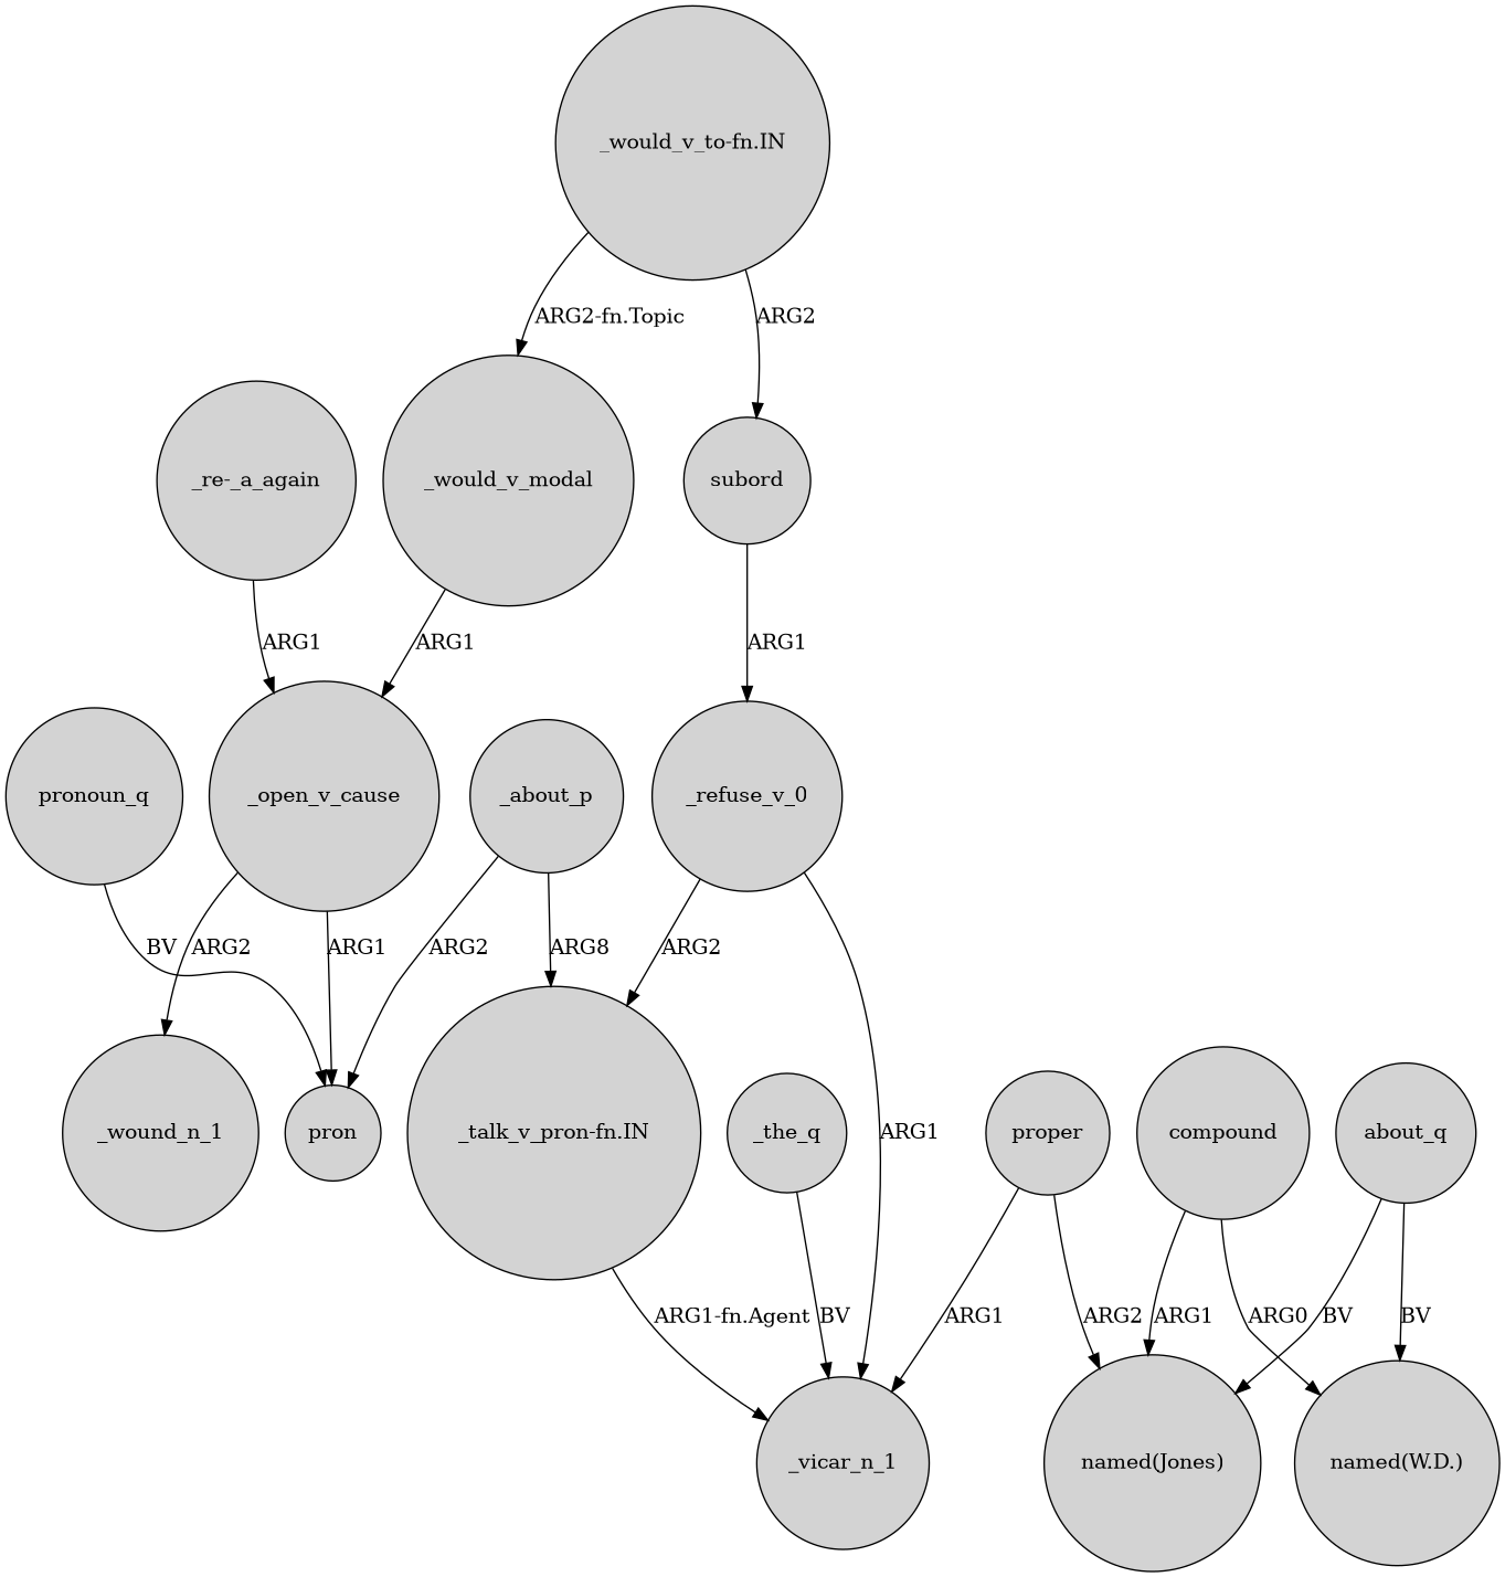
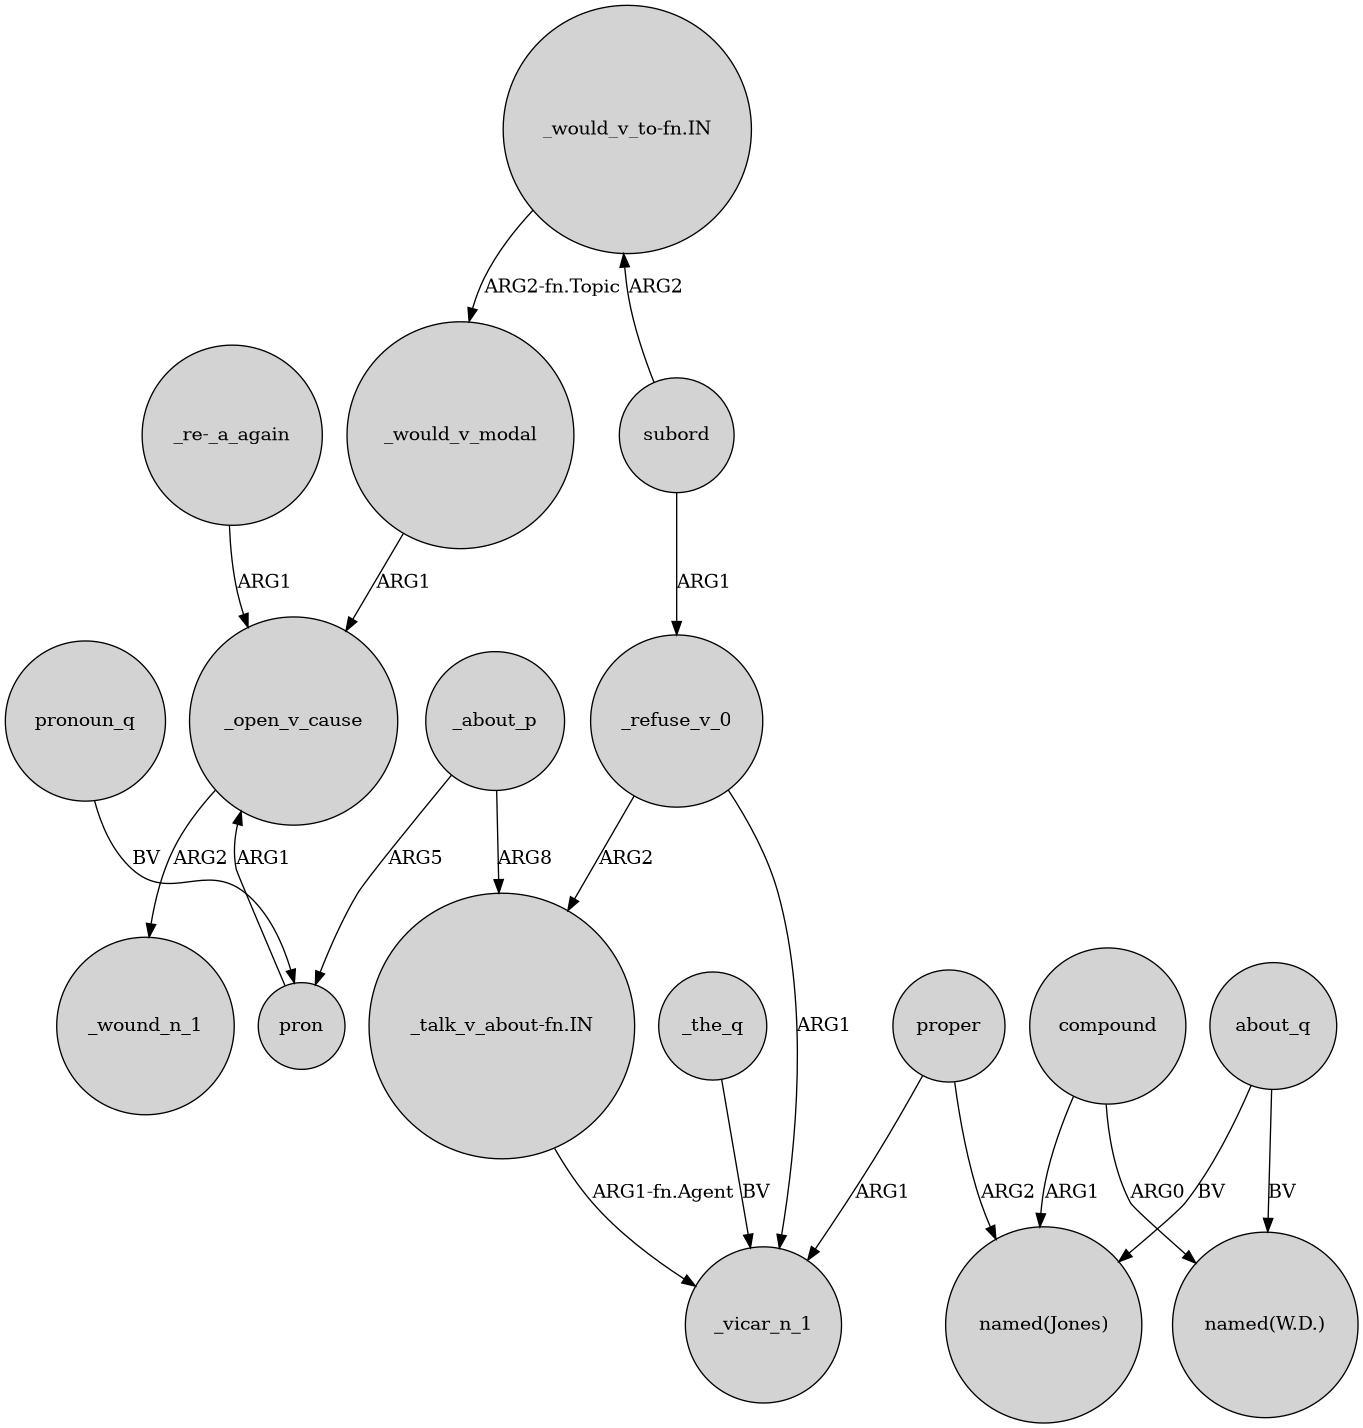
  digraph {
    node [shape=circle style=filled]
    n1 [label="_would_v_to-fn.IN"]
    _would_v_modal
    _open_v_cause
    pron
    _wound_n_1
    _about_p
-   "_talk_v_about-fn.IN" [label="_talk_v_pron-fn.IN"]
+   "_talk_v_about-fn.IN"
    _vicar_n_1
    n9 [label=_refuse_v_0]
    _the_q
    subord
    n12 [label=about_q]
    "named(W.D.)"
    "named(Jones)"
    "_re-_a_again"
    pronoun_q
    n17 [label=proper]
    compound
    n1 -> _would_v_modal [label="ARG2-fn.Topic"]
    _would_v_modal -> _open_v_cause [label=ARG1]
-   _open_v_cause -> pron [label=ARG1]
+   pron -> _open_v_cause [label=ARG1]
    _open_v_cause -> _wound_n_1 [label=ARG2]
-   _about_p -> pron [label=ARG2]
+   _about_p -> pron [label=ARG5]
    _about_p -> "_talk_v_about-fn.IN" [label=ARG8]
    "_talk_v_about-fn.IN" -> _vicar_n_1 [label="ARG1-fn.Agent"]
    n9 -> "_talk_v_about-fn.IN" [label=ARG2]
    n9 -> _vicar_n_1 [label=ARG1]
    _the_q -> _vicar_n_1 [label=BV]
-   n1 -> subord [label=ARG2]
+   subord -> n1 [label=ARG2]
    subord -> n9 [label=ARG1]
    n12 -> "named(W.D.)" [label=BV]
    n12 -> "named(Jones)" [label=BV]
    "_re-_a_again" -> _open_v_cause [label=ARG1]
    pronoun_q -> pron [label=BV]
    n17 -> _vicar_n_1 [label=ARG1]
    n17 -> "named(Jones)" [label=ARG2]
    compound -> "named(W.D.)" [label=ARG0]
    compound -> "named(Jones)" [label=ARG1]
  }
